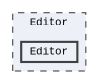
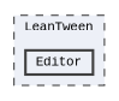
  digraph {
    compound=true
    rankdir=LR
    fontname="Liberation Mono"
    n1 [color=grey25 fillcolor="#edf0f7" fontname="Liberation Mono" fontsize=10 height=0.2 label=Editor shape=box style="filled,bold" width=0.4]
    subgraph cluster_1 {
      bgcolor="#edf0f7"
      fontsize=10
-     label=Editor
+     label=LeanTween
      pencolor=grey25
      style="filled,dashed"
      n1
    }
  }
